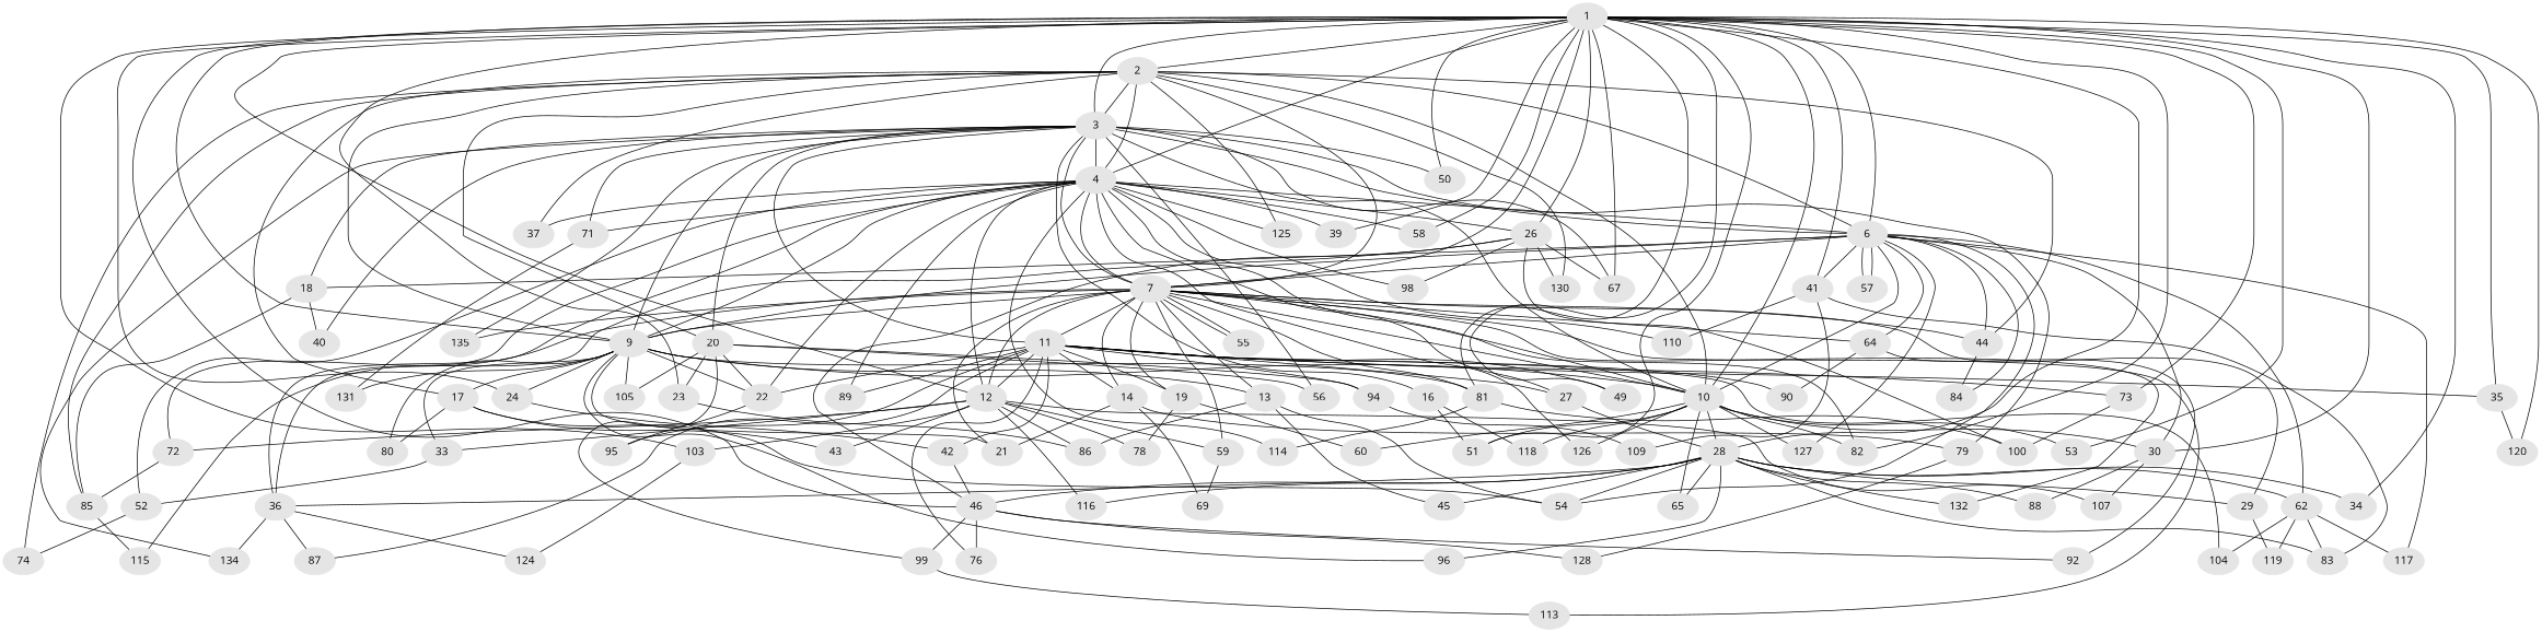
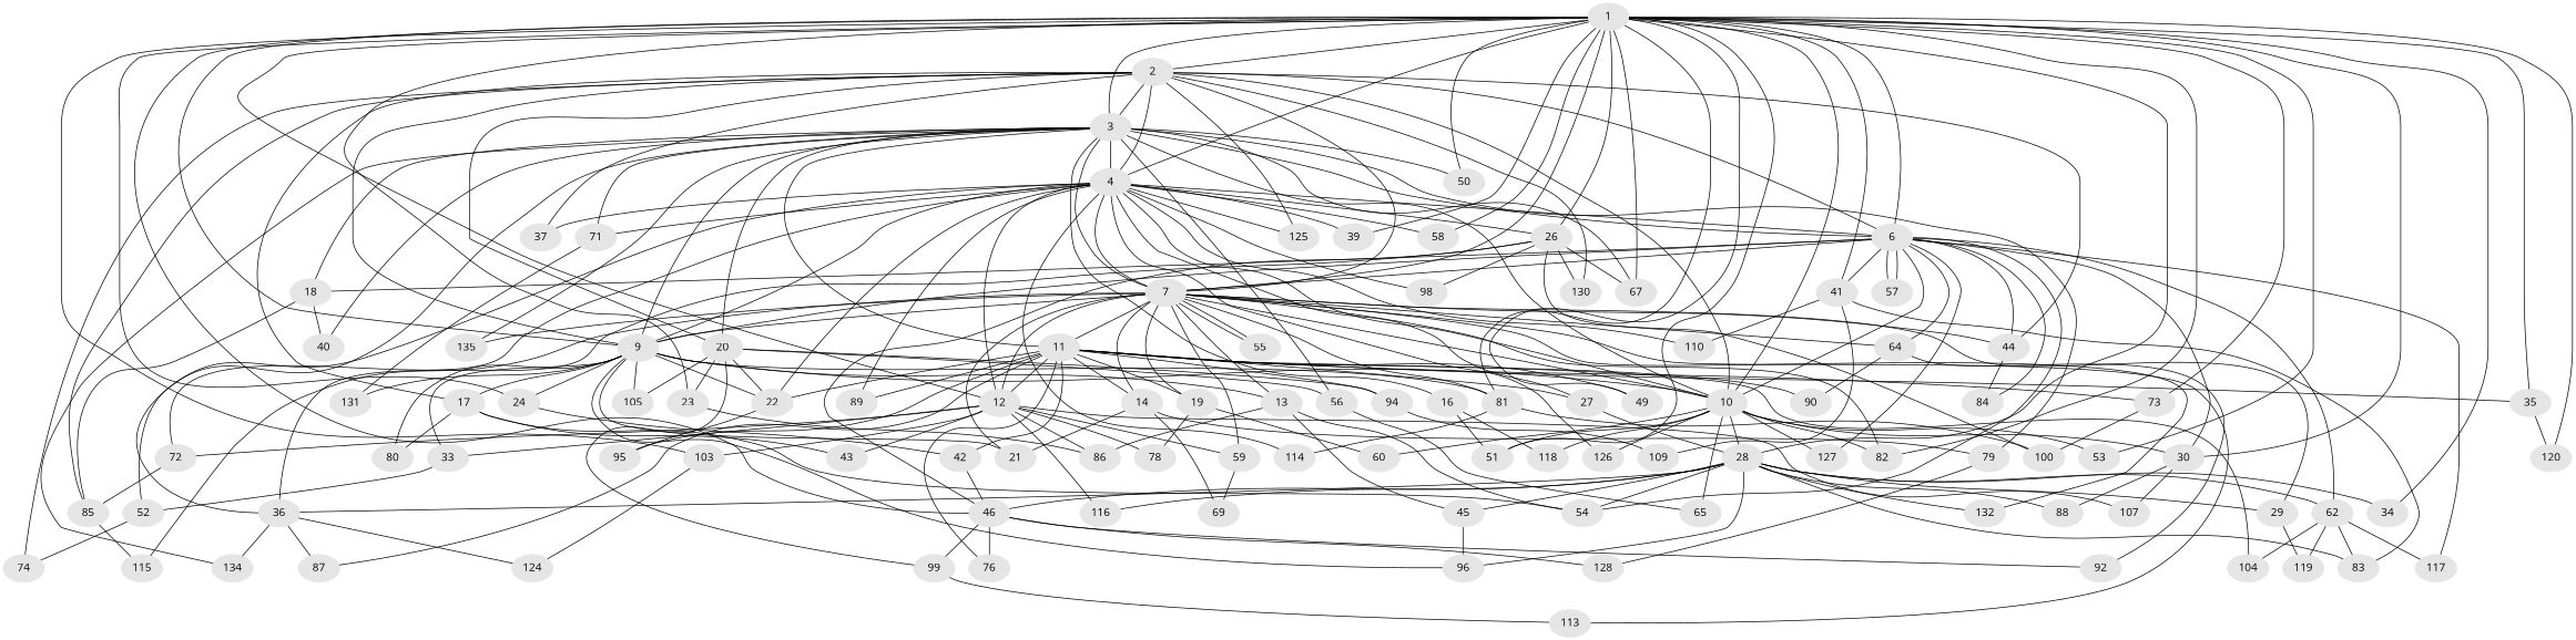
  graph {
    fontname="Open Sans"
    node [color=gray90 fontname="Open Sans" style=filled]
    edge [fontname="Open Sans"]
    1 [super="+68"]
    2 [super="+63"]
    3 [super="+5"]
    4 [super="+8"]
    6 [super="+129"]
    7 [super="+15"]
    9 [super="+66"]
    10 [super="+25"]
    12 [super="+48"]
    23
    24
    26 [super="+112"]
    28 [super="+31"]
    30
    34
    35
    39
    41
    46 [super="+108"]
    49
    50
    51 [super="+123"]
    53
    58
    67 [super="+70"]
    73
    81 [super="+97"]
    82 [super="+106"]
    103
    120
    17 [super="+77"]
    20 [super="+61"]
    37
    44 [super="+101"]
    74
    85 [super="+102"]
    125
    130
    11 [super="+32"]
    16
    18
    40
    56
    71
    79
    134
    135
    22 [super="+38"]
    27
    36 [super="+47"]
    52
    72
    89
    98
    110
    114
    126
    54 [super="+121"]
    57
    62 [super="+93"]
    64
    84
    117
    127
    13
    14 [super="+91"]
    19
    21 [super="+75"]
    29
    55
    59
    113
    115
    132
    33
    80
    96 [super="+133"]
    105
    131
    60
    65
    118
    43
    78
    86 [super="+111"]
    107
    116
    42
    100 [super="+122"]
    45
    83
    88
    109
    76
    99
    92
    128
    124
    94
    87
    90
    95
    104
    119
    69
    1 -- 2 [weight=2]
    1 -- 3 [weight=2]
    1 -- 4 [weight=2]
    1 -- 6
    1 -- 7
    1 -- 9
    1 -- 10
    1 -- 12
    1 -- 23
    1 -- 24
    1 -- 26
    1 -- 28
    1 -- 30
    1 -- 34
    1 -- 35
    1 -- 39
    1 -- 41
    1 -- 46
    1 -- 49
    1 -- 50
    1 -- 51
    1 -- 53
    1 -- 58
    1 -- 67
    1 -- 73
    1 -- 81
    1 -- 82
    1 -- 103
    1 -- 120
    2 -- 3 [weight=2]
    2 -- 4 [weight=2]
    2 -- 6
    2 -- 7
    2 -- 9
    2 -- 10
    2 -- 17
    2 -- 20
    2 -- 37
    2 -- 44
    2 -- 74
    2 -- 85
    2 -- 125
    2 -- 130
    3 -- 4 [weight=4]
    3 -- 6 [weight=3]
    3 -- 7 [weight=2]
    3 -- 9 [weight=2]
    3 -- 10 [weight=2]
    3 -- 50
    3 -- 67
    3 -- 20
    3 -- 11 [weight=2]
    3 -- 16
    3 -- 18
    3 -- 40
    3 -- 56
    3 -- 71
    3 -- 79
    3 -- 134
    3 -- 135
    4 -- 6 [weight=2]
    4 -- 7 [weight=2]
    4 -- 9 [weight=2]
    4 -- 10 [weight=3]
    4 -- 12
    4 -- 26
    4 -- 39
    4 -- 58
    4 -- 37
    4 -- 125
    4 -- 71
    4 -- 22
    4 -- 27
-   4 -- 36
+   3 -- 36
    4 -- 52
    4 -- 72
    4 -- 89
    4 -- 98
    4 -- 110
    4 -- 114
    4 -- 126
    6 -- 7
    6 -- 9 [weight=2]
    6 -- 10
    6 -- 30
    6 -- 41
    6 -- 44
    6 -- 18
    6 -- 54
    6 -- 57
    6 -- 57
    6 -- 62
    6 -- 64
    6 -- 84
    6 -- 117
    6 -- 127
    7 -- 9
    7 -- 10
    7 -- 12
    7 -- 81
    7 -- 82
    7 -- 44
    7 -- 11
    7 -- 135
    7 -- 64
    7 -- 13
    7 -- 14
    7 -- 19
    7 -- 21 [weight=2]
    7 -- 29
    7 -- 55
    7 -- 55
    7 -- 59
    7 -- 113
    7 -- 115
    7 -- 132
    9 -- 10
    9 -- 24
    9 -- 81
    9 -- 17
    9 -- 22
    9 -- 13
    9 -- 21
    9 -- 33
    9 -- 80
    9 -- 96
    9 -- 105
    9 -- 131
    10 -- 28
    10 -- 30
    10 -- 51
    10 -- 53
    10 -- 82
    10 -- 126
    10 -- 127
    10 -- 60
    10 -- 65
    10 -- 118
    12 -- 103
    12 -- 72
    12 -- 59
    12 -- 33
    12 -- 43
    12 -- 78
    12 -- 86
    12 -- 107
    12 -- 116
    23 -- 86
    24 -- 42
    26 -- 46
    26 -- 67
    26 -- 130
    26 -- 36
    26 -- 98
    26 -- 100
    28 -- 34
    28 -- 46
    28 -- 36
    28 -- 54
    28 -- 62
    28 -- 29
    28 -- 132
    28 -- 96
-   28 -- 65
+   56 -- 65
    28 -- 116
    28 -- 45
    28 -- 83
    28 -- 88
    30 -- 107
    30 -- 88
    35 -- 120
    41 -- 110
    41 -- 83
    41 -- 109
    46 -- 76
    46 -- 99
    46 -- 92
    46 -- 128
    73 -- 100
    81 -- 114
    81 -- 100
    103 -- 124
    17 -- 54
    17 -- 80
    17 -- 43
    20 -- 23
    20 -- 56
    20 -- 22
    20 -- 105
    20 -- 99
    20 -- 94
    44 -- 84
    85 -- 115
    11 -- 12
    11 -- 35
    11 -- 49
    11 -- 73
    11 -- 22
    11 -- 27
    11 -- 89
    11 -- 14
    11 -- 19
    11 -- 42
    11 -- 76
    11 -- 94
    11 -- 87
    11 -- 90
    11 -- 95
    11 -- 104
    16 -- 51
    16 -- 118
    18 -- 85
    18 -- 40
    71 -- 131
    79 -- 128
    22 -- 95
    27 -- 28
    36 -- 134
    36 -- 124
    36 -- 87
    52 -- 74
    72 -- 85
    62 -- 117
    62 -- 83
    62 -- 104
    62 -- 119
    64 -- 92
    64 -- 90
    13 -- 54
    13 -- 86
    13 -- 45
    14 -- 79
    14 -- 21
    14 -- 69
    19 -- 60
    19 -- 78
    29 -- 119
    59 -- 69
    33 -- 52
    42 -- 46
+   45 -- 96
    99 -- 113
    94 -- 109
  }
